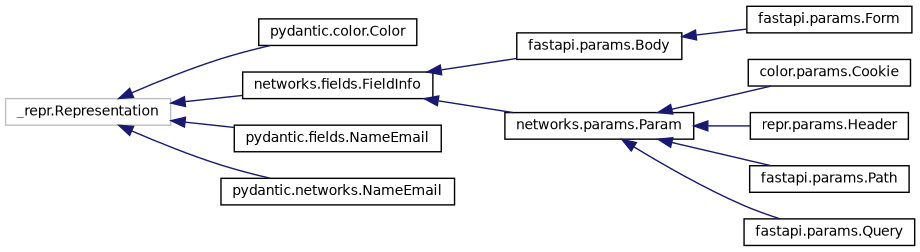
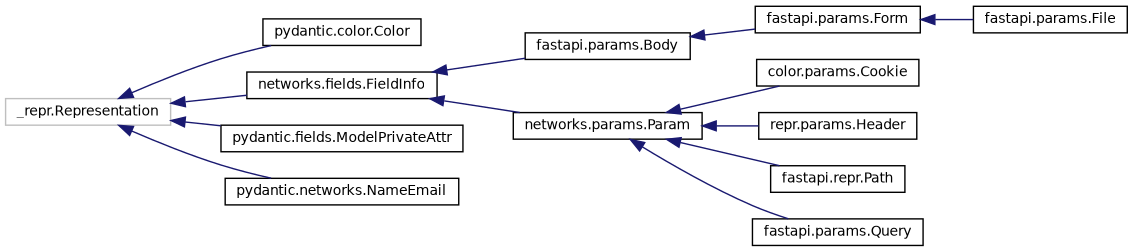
  digraph {
    rankdir=LR
    node [color=black fillcolor=white fontname=Helvetica fontsize=10 shape=record style=filled]
    edge [color=midnightblue dir=back fontname=Helvetica fontsize=10 labelfontname=Helvetica labelfontsize=10 style=solid]
    n1 [color=grey75 height=0.2 label="_repr.Representation" width=0.4]
    n2 [height=0.2 label="pydantic.color.Color" width=0.4]
    n3 [height=0.2 label="networks.fields.FieldInfo" width=0.4]
-   n4 [height=0.2 label="pydantic.fields.NameEmail" width=0.4]
+   n4 [height=0.2 label="pydantic.fields.ModelPrivateAttr" width=0.4]
    n5 [height=0.2 label="pydantic.networks.NameEmail" width=0.4]
    n6 [height=0.2 label="fastapi.params.Body" width=0.4]
    n7 [height=0.2 label="networks.params.Param" width=0.4]
    n8 [height=0.2 label="fastapi.params.Form" width=0.4]
    n9 [height=0.2 label="color.params.Cookie" width=0.4]
    n10 [height=0.2 label="repr.params.Header" width=0.4]
-   n11 [height=0.2 label="fastapi.params.Path" width=0.4]
+   n11 [height=0.2 label="fastapi.repr.Path" width=0.4]
    n12 [height=0.2 label="fastapi.params.Query" width=0.4]
+   n13 [height=0.2 label="fastapi.params.File" width=0.4]
    n1 -> n2
    n1 -> n3
    n1 -> n4
    n1 -> n5
    n3 -> n6
    n3 -> n7
    n6 -> n8
    n7 -> n9
    n7 -> n10
    n7 -> n11
    n7 -> n12
+   n8 -> n13
  }
